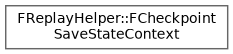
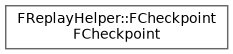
  digraph {
    rankdir=LR
-   n1 [color=grey40 fillcolor=white fontname=Helvetica fontsize=10 height=0.2 label="FReplayHelper::FCheckpoint\lSaveStateContext" shape=box style=filled width=0.4]
+   n1 [color=grey40 fillcolor=white fontname=Helvetica fontsize=10 height=0.2 label="FReplayHelper::FCheckpoint\lFCheckpoint" shape=box style=filled width=0.4]
  }
